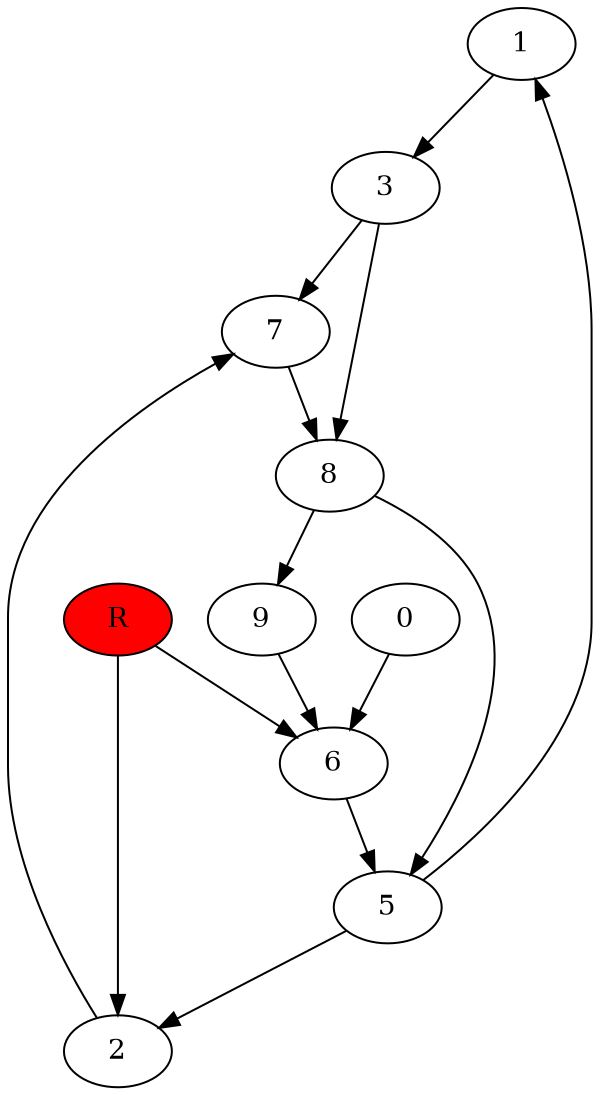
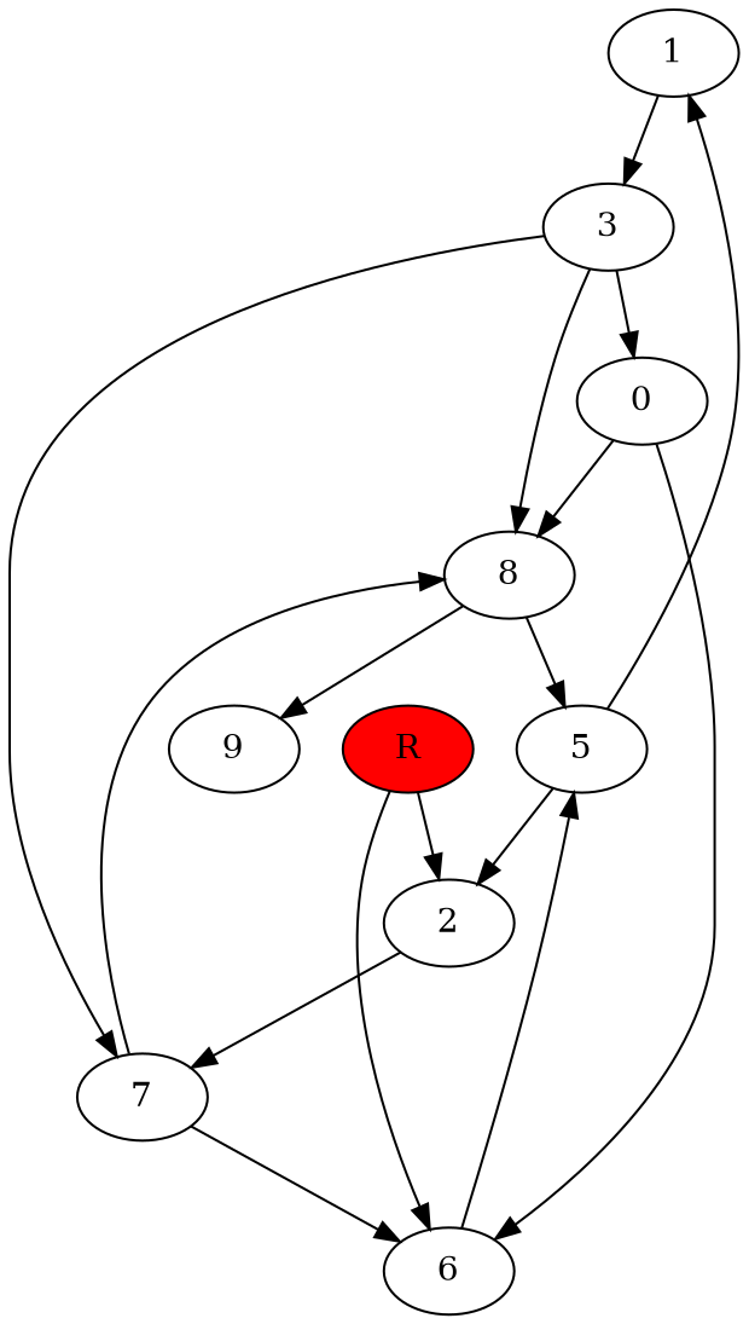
  digraph {
    1
    3
    n3 [label=0]
    7
    8
    6
    5
    9
    2
    R [fillcolor="#ff0000" style=filled]
    1 -> 3
+   3 -> n3
    3 -> 7
    3 -> 8
+   n3 -> 8
    n3 -> 6
    7 -> 8
-   9 -> 6
+   7 -> 6
    8 -> 5
    8 -> 9
    6 -> 5
    5 -> 1
    5 -> 2
    2 -> 7
    R -> 6
    R -> 2
  }
